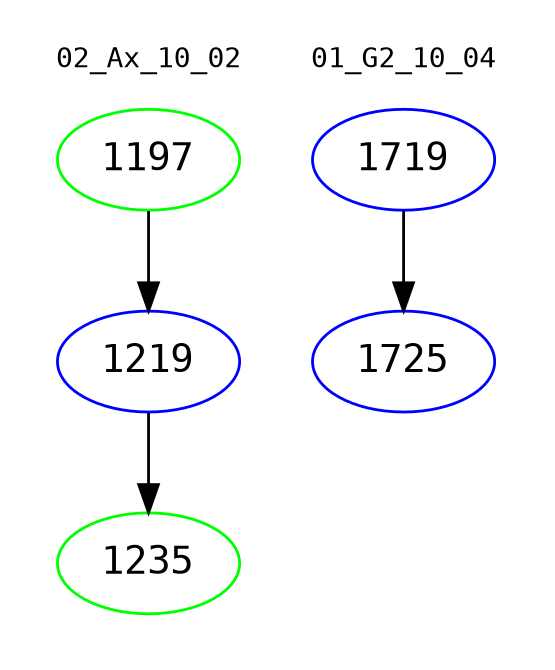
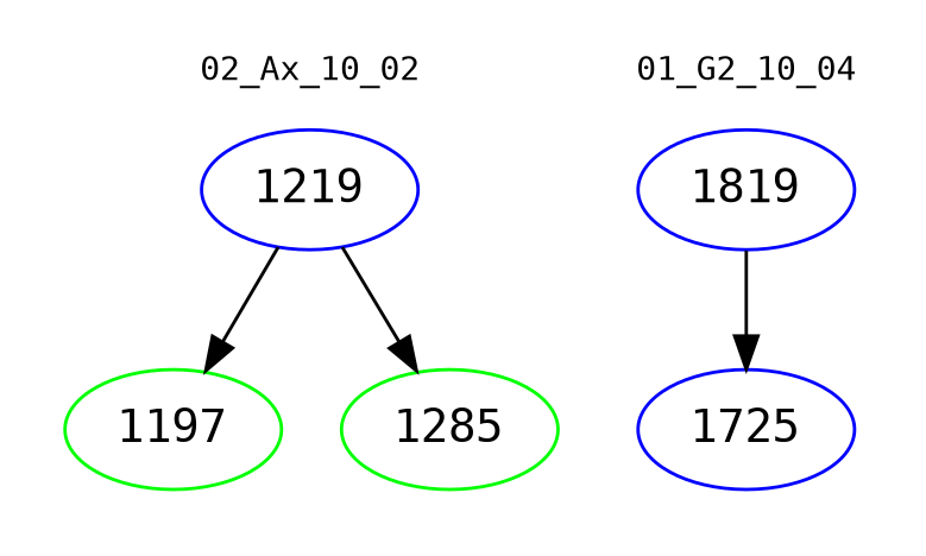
  digraph {
    fontname="DejaVu Sans Mono"
    node [color=blue fontname="DejaVu Sans Mono"]
    edge [color=black fontname="DejaVu Sans Mono"]
    n1 [label=1219]
    n2 [color=green label=1197]
-   n3 [color=green label=1235]
-   n4 [label=1719]
+   n3 [color=green label=1285]
+   n4 [label=1819]
    n5 [label=1725]
    subgraph cluster_1 {
      color=white
      fontsize=10
      label="02_Ax_10_02"
      n1
      n2
      n3
    }
    subgraph cluster_2 {
      color=white
      fontsize=10
      label="01_G2_10_04"
      n4
      n5
    }
-   n2 -> n1
+   n1 -> n2
    n1 -> n3
    n4 -> n5
  }
